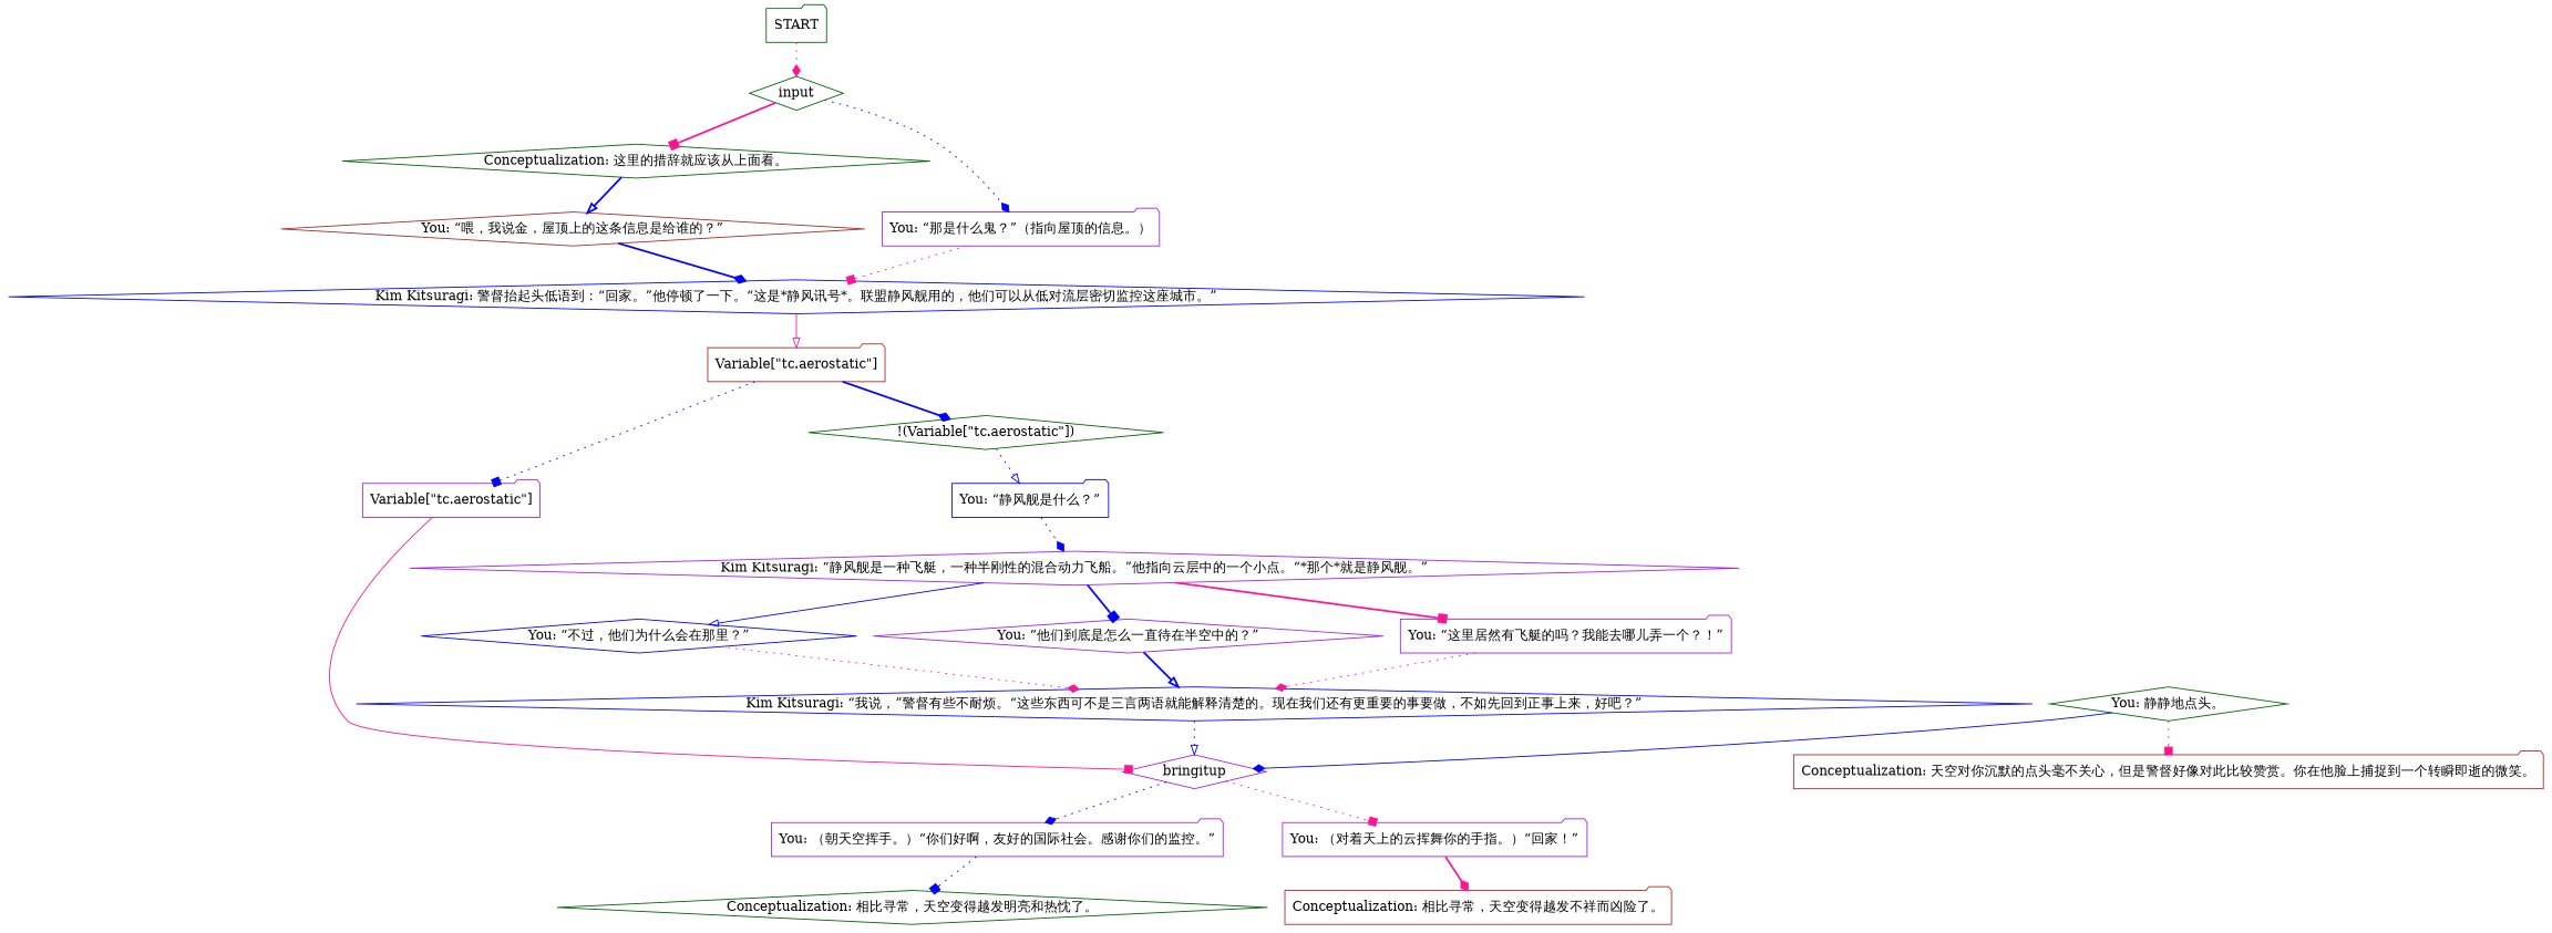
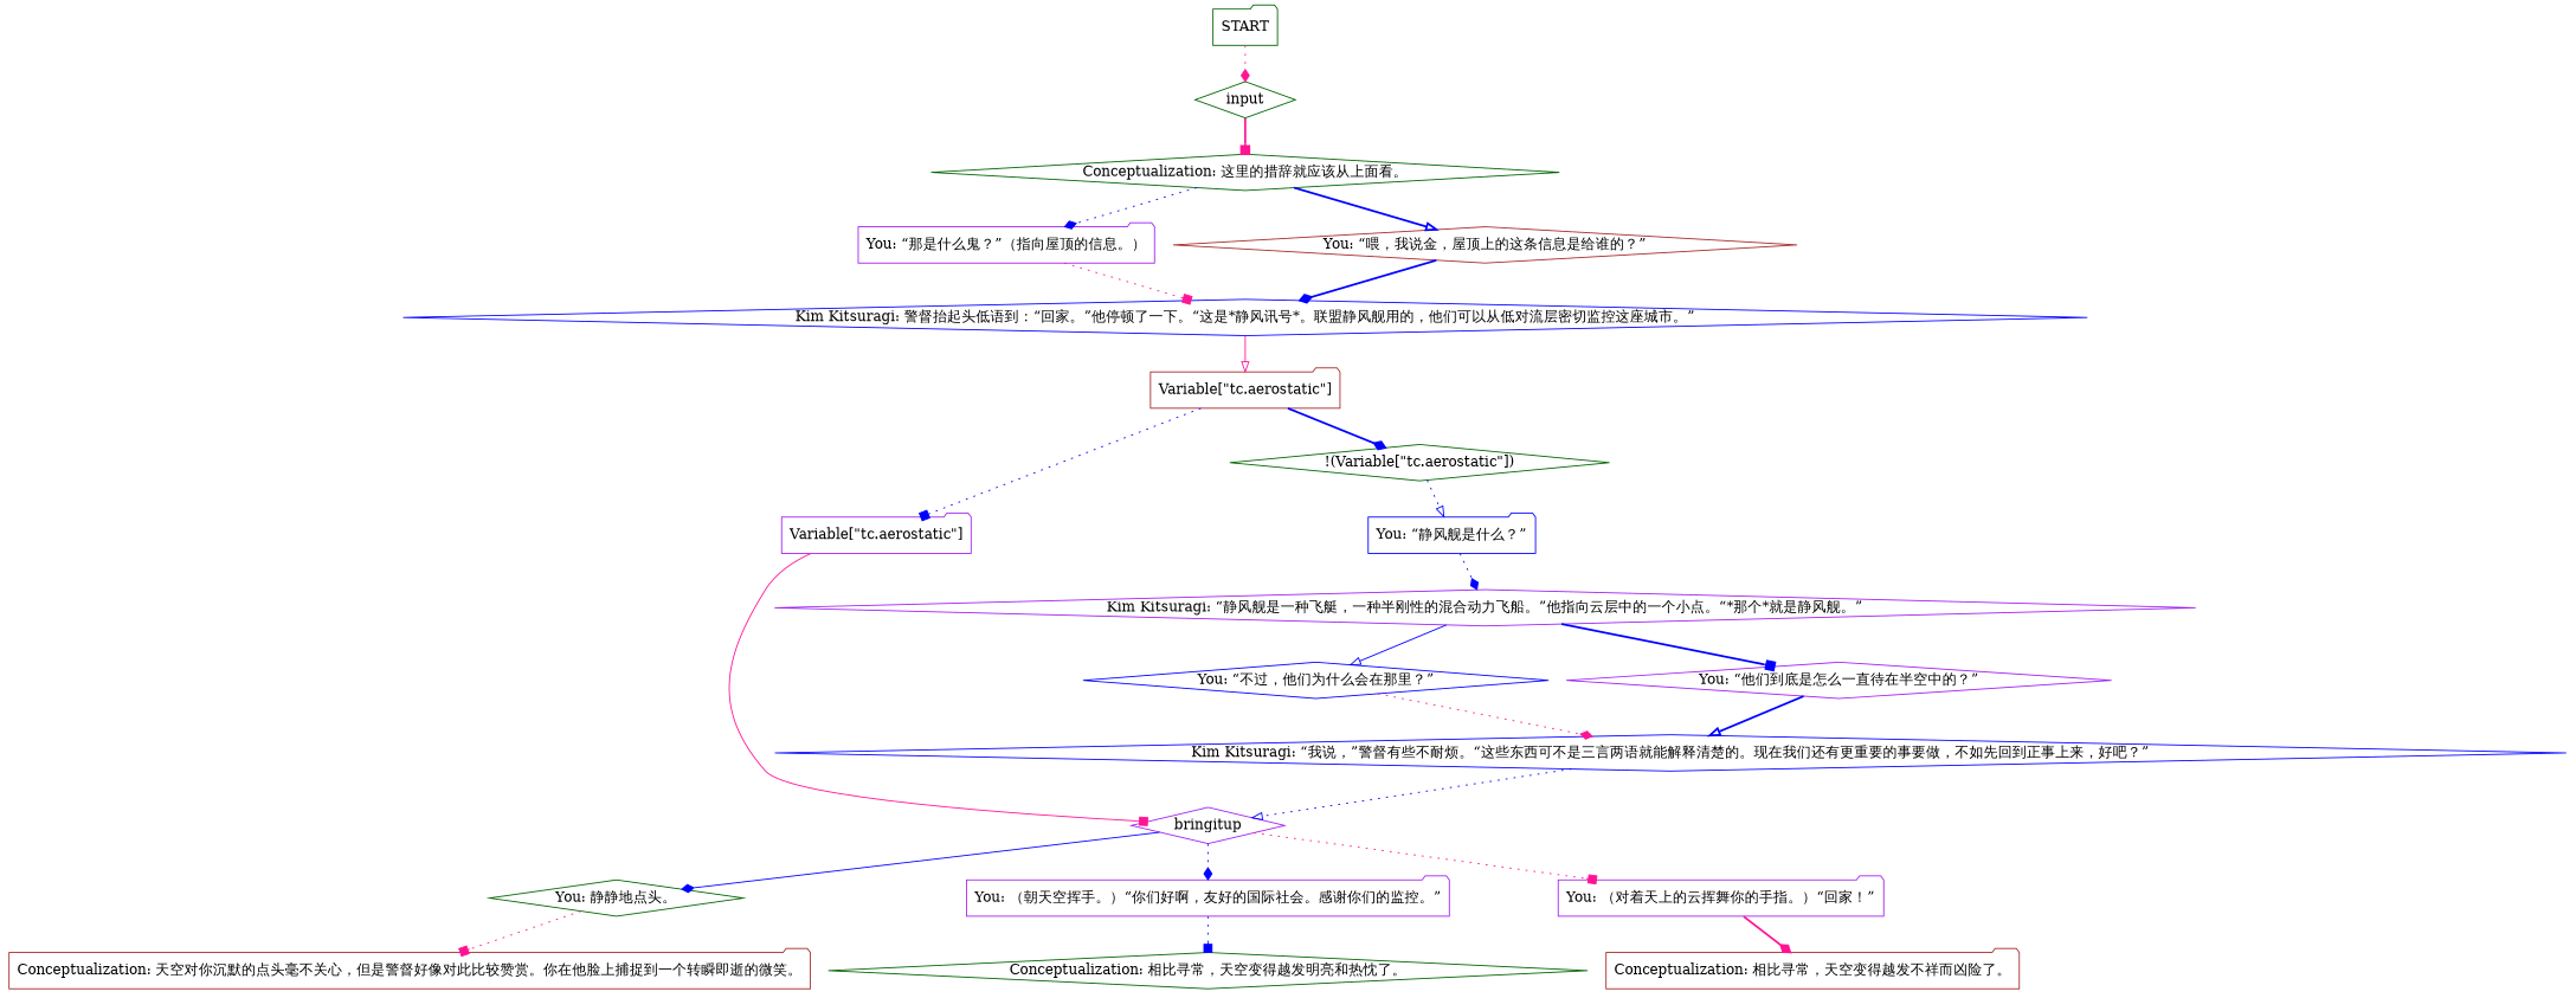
  digraph {
    node [color=purple shape=diamond]
    edge [arrowhead=diamond color=blue style=dotted]
    n1 [color=darkgreen label=START shape=folder]
    n2 [color=darkgreen label=input]
    n3 [color=darkgreen label="Conceptualization: 这里的措辞就应该从上面看。"]
    n4 [label="You: “那是什么鬼？”（指向屋顶的信息。）" shape=folder]
    n5 [color=brown label="You: “喂，我说金，屋顶上的这条信息是给谁的？”"]
    n6 [color=darkgreen label="You: 静静地点头。"]
    n7 [color=brown label="Conceptualization: 天空对你沉默的点头毫不关心，但是警督好像对此比较赞赏。你在他脸上捕捉到一个转瞬即逝的微笑。" shape=folder]
    n8 [color=blue label="You: “不过，他们为什么会在那里？”"]
    n9 [color=blue label="Kim Kitsuragi: “我说，”警督有些不耐烦。“这些东西可不是三言两语就能解释清楚的。现在我们还有更重要的事要做，不如先回到正事上来，好吧？”"]
    n10 [label=bringitup]
    n11 [label="You: （朝天空挥手。）“你们好啊，友好的国际社会。感谢你们的监控。”" shape=folder]
    n12 [color=darkgreen label="Conceptualization: 相比寻常，天空变得越发明亮和热忱了。"]
    n13 [color=brown label="Conceptualization: 相比寻常，天空变得越发不祥而凶险了。" shape=folder]
    n14 [label="You: “他们到底是怎么一直待在半空中的？”"]
    n15 [color=blue label="You: “静风舰是什么？”" shape=folder]
    n16 [label="Kim Kitsuragi: “静风舰是一种飞艇，一种半刚性的混合动力飞船。”他指向云层中的一个小点。“*那个*就是静风舰。”"]
-   n17 [label="You: “这里居然有飞艇的吗？我能去哪儿弄一个？！”" shape=folder]
    n18 [color=blue label="Kim Kitsuragi: 警督抬起头低语到：“回家。”他停顿了一下。“这是*静风讯号*。联盟静风舰用的，他们可以从低对流层密切监控这座城市。”"]
    n19 [label="You: （对着天上的云挥舞你的手指。）“回家！”" shape=folder]
    n20 [color=brown label="Variable[\"tc.aerostatic\"]" shape=folder]
    n21 [label="Variable[\"tc.aerostatic\"]" shape=folder]
    n22 [color=darkgreen label="!(Variable[\"tc.aerostatic\"])"]
    n1 -> n2 [color=deeppink]
    n2 -> n3 [arrowhead=box color=deeppink style=bold]
-   n2 -> n4
+   n3 -> n4
    n3 -> n5 [arrowhead=onormal style=bold]
    n4 -> n18 [arrowhead=box color=deeppink]
    n5 -> n18 [style=bold]
    n6 -> n7 [arrowhead=box color=deeppink]
    n8 -> n9 [color=deeppink]
    n9 -> n10 [arrowhead=onormal]
-   n6 -> n10 [style=solid]
+   n10 -> n6 [style=solid]
    n10 -> n11
    n10 -> n19 [arrowhead=box color=deeppink]
    n11 -> n12 [arrowhead=box]
    n14 -> n9 [arrowhead=onormal style=bold]
    n15 -> n16
    n16 -> n8 [arrowhead=onormal style=solid]
    n16 -> n14 [arrowhead=box style=bold]
-   n16 -> n17 [arrowhead=box color=deeppink style=bold]
-   n17 -> n9 [color=deeppink]
    n18 -> n20 [arrowhead=onormal color=deeppink style=solid]
    n19 -> n13 [color=deeppink style=bold]
    n20 -> n21 [arrowhead=box]
    n20 -> n22 [style=bold]
    n21 -> n10 [arrowhead=box color=deeppink style=solid]
    n22 -> n15 [arrowhead=onormal]
  }
